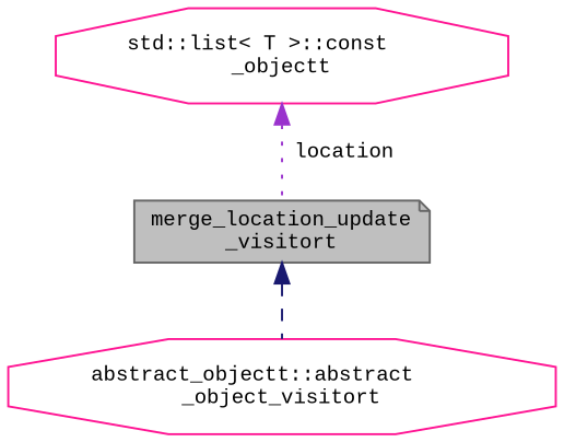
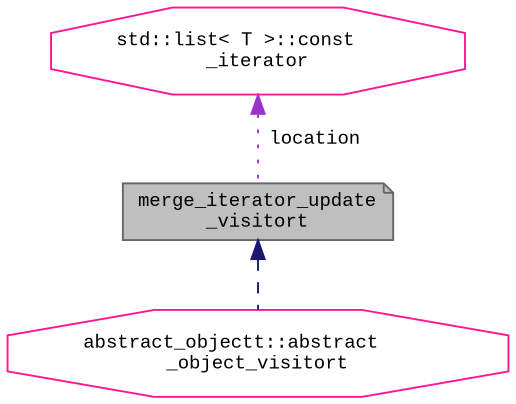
  digraph {
    fontname="Liberation Mono"
    node [color=deeppink fontname="Liberation Mono" fontsize=10 shape=octagon]
    edge [dir=back fontname="Liberation Mono" fontsize=10 labelfontname=Helvetica labelfontsize=10]
-   n1 [color=gray40 fillcolor=grey75 fontcolor=black height=0.2 label="merge_location_update\l_visitort" shape=note style=filled width=0.4]
+   n1 [color=gray40 fillcolor=grey75 fontcolor=black height=0.2 label="merge_iterator_update\l_visitort" shape=note style=filled width=0.4]
    n2 [height=0.2 label="abstract_objectt::abstract\l_object_visitort" width=0.4]
-   n3 [height=0.2 label="std::list\< T \>::const\l_objectt" width=0.4]
+   n3 [height=0.2 label="std::list\< T \>::const\l_iterator" width=0.4]
    n1 -> n2 [color=midnightblue style=dashed]
    n3 -> n1 [color=darkorchid3 label=" location" style=dotted]
  }
